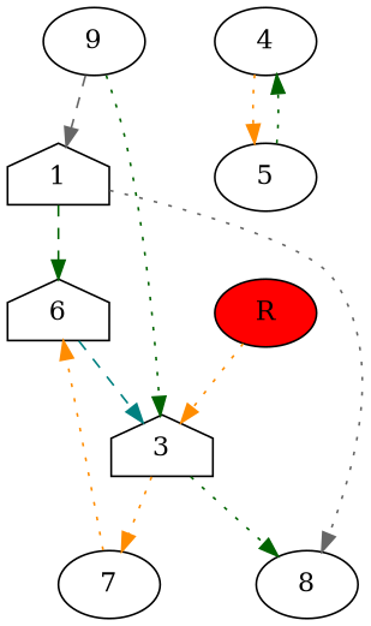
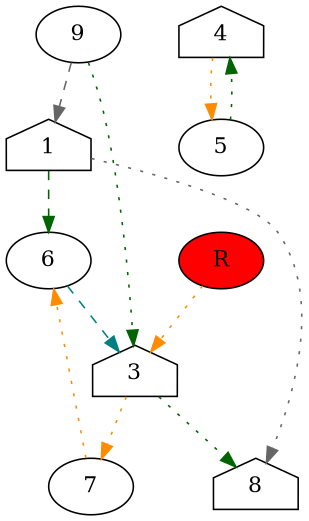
  digraph {
    fontname="DejaVu Serif"
    node [fontname="DejaVu Serif" shape=ellipse]
    edge [color=darkgreen fontname="DejaVu Serif" style=dotted]
    1 [shape=house]
-   6 [shape=house]
-   8
+   6
+   8 [shape=house]
    3 [shape=house]
    n5 [label=9]
    7
-   4
+   4 [shape=house]
    5
    R [fillcolor="#ff0000" style=filled]
    1 -> 6 [style=dashed]
    1 -> 8 [color=gray40]
    6 -> 3 [color=teal style=dashed]
    3 -> 8
    3 -> 7 [color=darkorange]
    n5 -> 1 [color=gray40 style=dashed]
    n5 -> 3
    7 -> 6 [color=darkorange]
    4 -> 5 [color=darkorange]
    5 -> 4
    R -> 3 [color=darkorange]
  }
